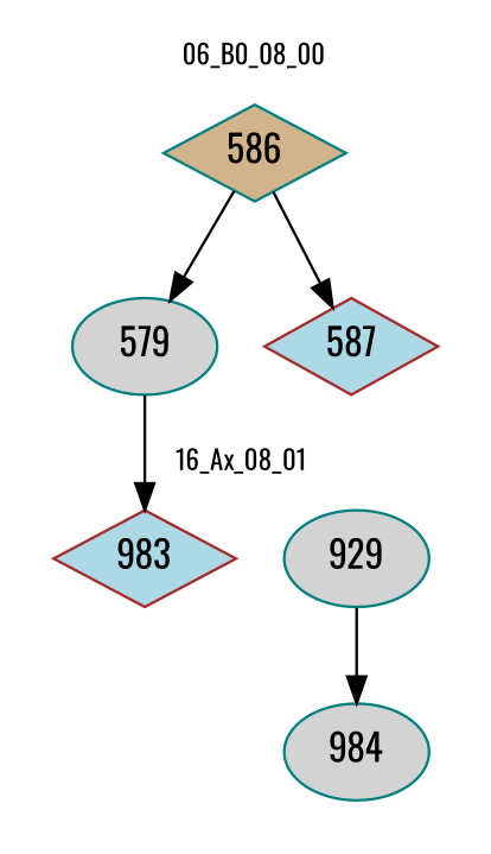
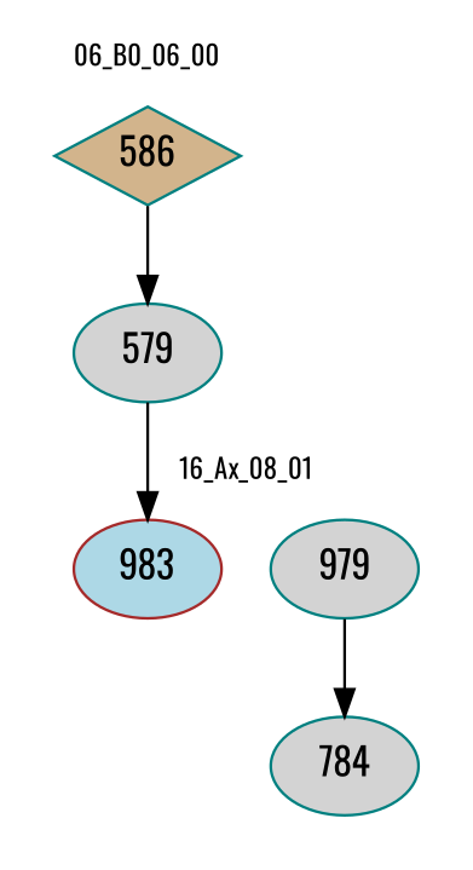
  digraph {
    fontname=Oswald
    node [color=teal fillcolor=lightgrey fontname=Oswald shape=ellipse style=filled]
    edge [color=black fontname=Oswald]
-   n1 [label=929]
-   n2 [color=brown fillcolor=lightblue label=983 shape=diamond]
-   n3 [label=984]
+   n1 [label=979]
+   n2 [color=brown fillcolor=lightblue label=983]
+   n3 [label=784]
    n4 [fillcolor=tan label=586 shape=diamond]
    n5 [label=579]
-   n6 [color=brown fillcolor=lightblue label=587 shape=diamond]
    subgraph cluster_1 {
      color=white
      fontsize=10
      label="16_Ax_08_01"
      n1
      n2
      n3
    }
    subgraph cluster_2 {
      color=white
      fontsize=10
-     label="06_B0_08_00"
+     label="06_B0_06_00"
      n4
      n5
-     n6
    }
    n1 -> n3
    n4 -> n5
-   n4 -> n6
    n5 -> n2
  }
